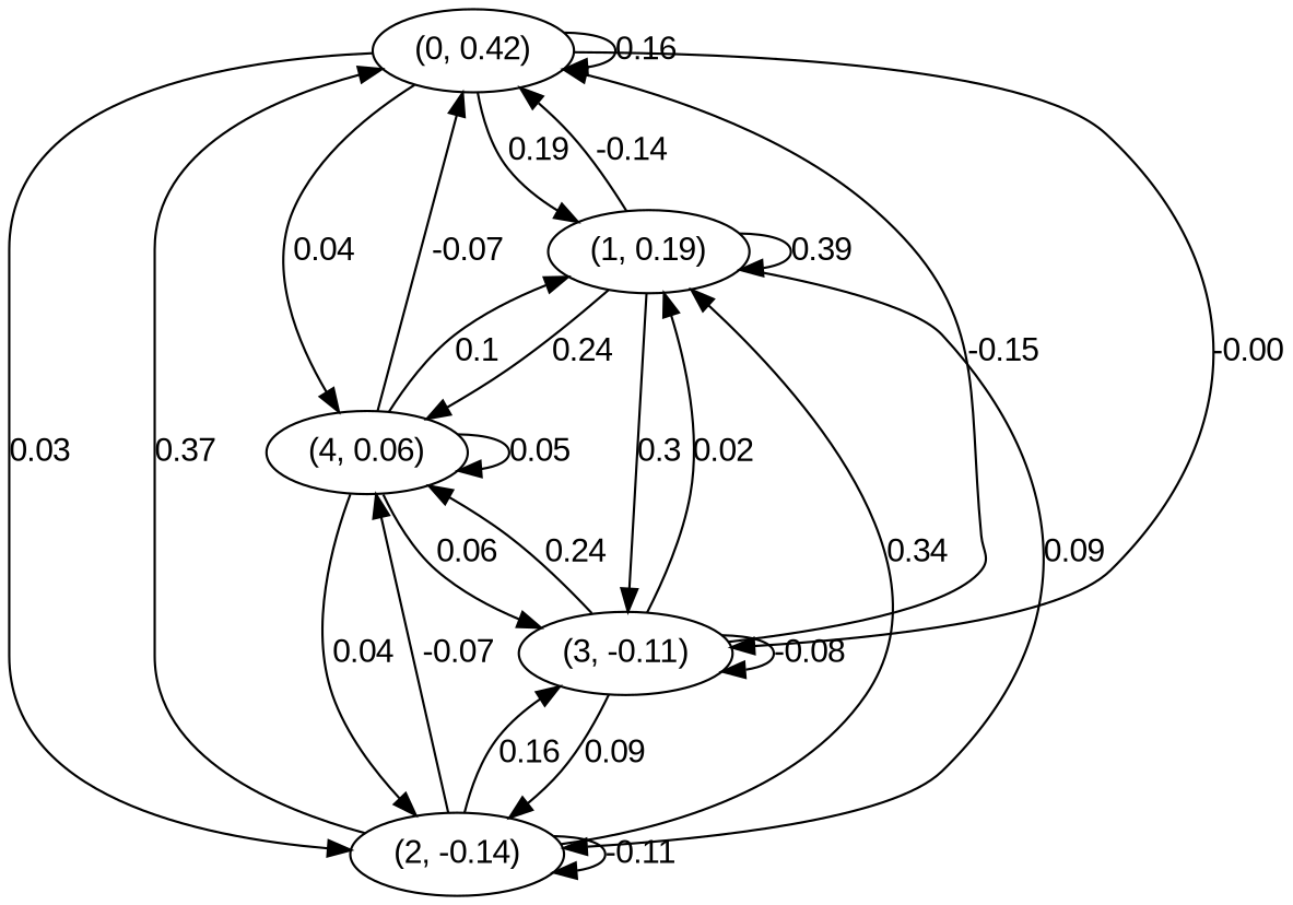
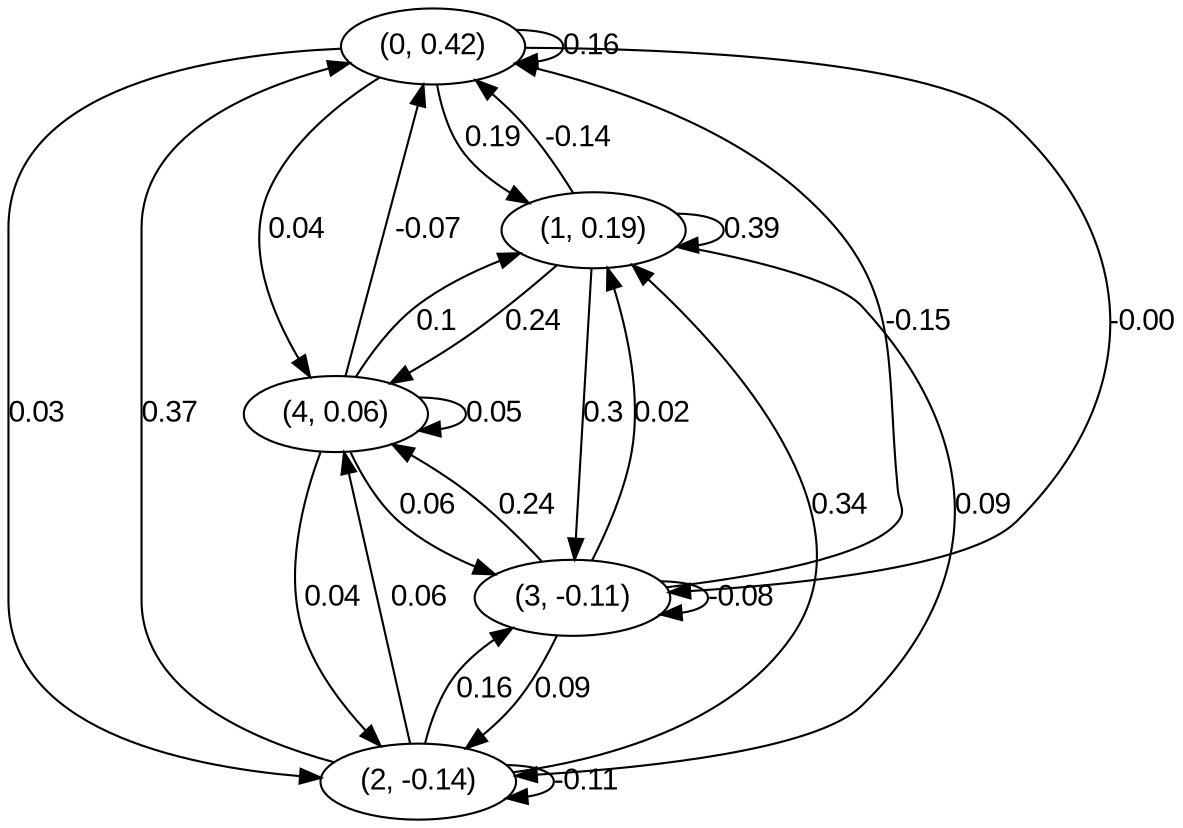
  digraph {
    fontname="Liberation Sans"
    node [fontname="Liberation Sans"]
    edge [fontname="Liberation Sans"]
    n1 [label="(0, 0.42)"]
    n2 [label="(1, 0.19)"]
    n3 [label="(2, -0.14)"]
    n4 [label="(3, -0.11)"]
    n5 [label="(4, 0.06)"]
    n1 -> n1 [label=0.16]
    n1 -> n2 [label=0.19]
    n1 -> n3 [label=0.03]
    n1 -> n4 [label=-0.00]
    n1 -> n5 [label=0.04]
    n2 -> n1 [label=-0.14]
    n2 -> n2 [label=0.39]
    n2 -> n3 [label=0.09]
    n2 -> n4 [label=0.3]
    n2 -> n5 [label=0.24]
    n3 -> n1 [label=0.37]
    n3 -> n2 [label=0.34]
    n3 -> n3 [label=-0.11]
    n3 -> n4 [label=0.16]
-   n3 -> n5 [label=-0.07]
+   n3 -> n5 [label=0.06]
    n4 -> n1 [label=-0.15]
    n4 -> n2 [label=0.02]
    n4 -> n3 [label=0.09]
    n4 -> n4 [label=-0.08]
    n4 -> n5 [label=0.24]
    n5 -> n1 [label=-0.07]
    n5 -> n2 [label=0.1]
    n5 -> n3 [label=0.04]
    n5 -> n4 [label=0.06]
    n5 -> n5 [label=0.05]
  }
